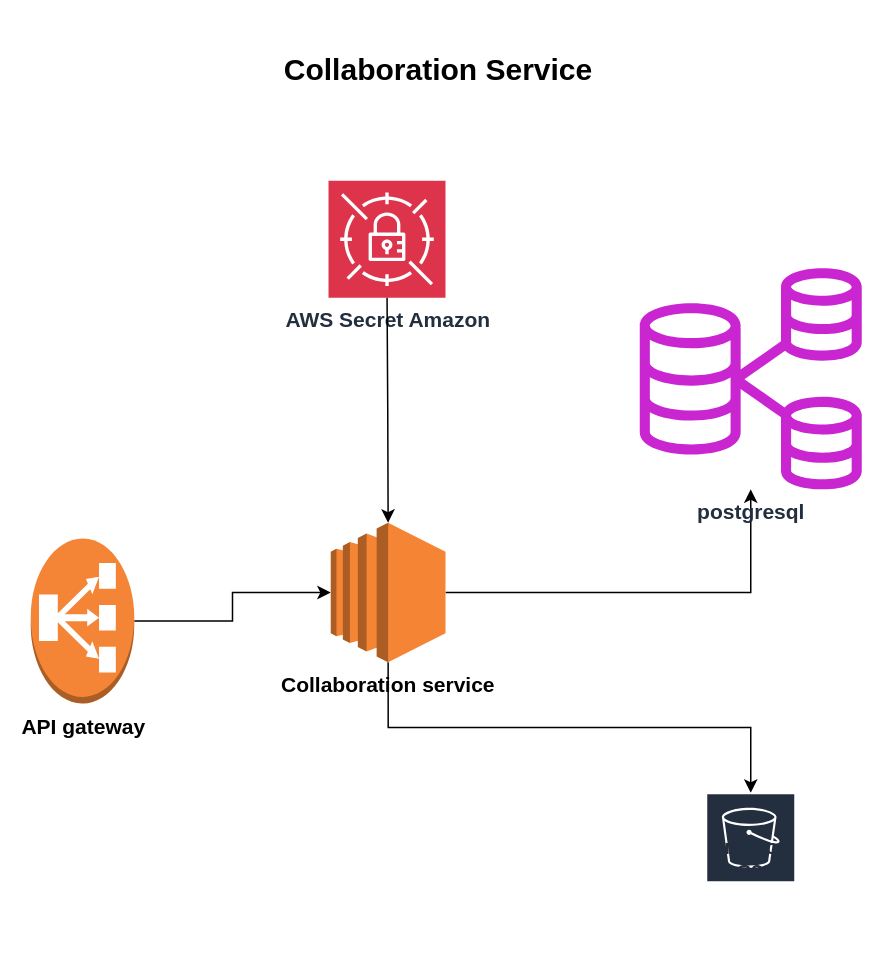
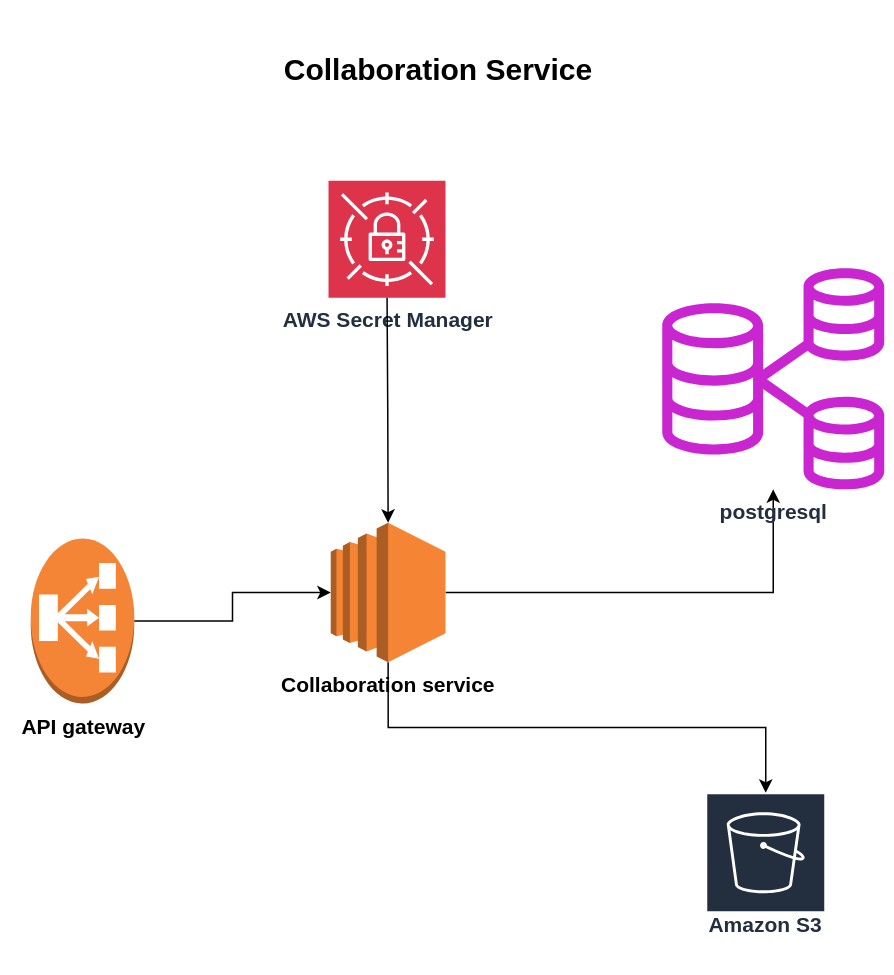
  <mxCell id="0" />
  <mxCell id="1" parent="0" />
  <mxCell id="2" style="edgeStyle=orthogonalEdgeStyle;rounded=0;orthogonalLoop=1;jettySize=auto;html=1;fontStyle=1" edge="1" parent="1" source="4" target="5"><mxGeometry relative="1" as="geometry" /></mxCell>
  <mxCell id="3" style="edgeStyle=orthogonalEdgeStyle;rounded=0;orthogonalLoop=1;jettySize=auto;html=1;exitX=0.5;exitY=1;exitDx=0;exitDy=0;exitPerimeter=0;fontStyle=1" edge="1" parent="1" source="4" target="8"><mxGeometry relative="1" as="geometry" /></mxCell>
  <mxCell id="4" value="Collaboration service" style="outlineConnect=0;dashed=0;verticalLabelPosition=bottom;verticalAlign=top;align=center;html=1;shape=mxgraph.aws3.ec2;fillColor=#F58534;gradientColor=none;fontStyle=1;fontSize=14;" parent="1" vertex="1"><mxGeometry x="220" y="348" width="76.5" height="93" as="geometry" /></mxCell>
- <mxCell id="5" value="postgresql" style="sketch=0;outlineConnect=0;fontColor=#232F3E;gradientColor=none;fillColor=#C925D1;strokeColor=none;dashed=0;verticalLabelPosition=bottom;verticalAlign=top;align=center;html=1;fontSize=14;fontStyle=1;aspect=fixed;pointerEvents=1;shape=mxgraph.aws4.rds_multi_az_db_cluster;" parent="1" vertex="1"><mxGeometry x="426" y="178" width="148" height="148" as="geometry" /></mxCell>
- <mxCell id="6" value="AWS Secret Amazon&lt;div&gt;&lt;br&gt;&lt;/div&gt;" style="sketch=0;points=[[0,0,0],[0.25,0,0],[0.5,0,0],[0.75,0,0],[1,0,0],[0,1,0],[0.25,1,0],[0.5,1,0],[0.75,1,0],[1,1,0],[0,0.25,0],[0,0.5,0],[0,0.75,0],[1,0.25,0],[1,0.5,0],[1,0.75,0]];outlineConnect=0;fontColor=#232F3E;fillColor=#DD344C;strokeColor=#ffffff;dashed=0;verticalLabelPosition=bottom;verticalAlign=top;align=center;html=1;fontSize=14;fontStyle=1;aspect=fixed;shape=mxgraph.aws4.resourceIcon;resIcon=mxgraph.aws4.secrets_manager;" parent="1" vertex="1"><mxGeometry x="218.5" y="120" width="78" height="78" as="geometry" /></mxCell>
+ <mxCell id="5" value="postgresql" style="sketch=0;outlineConnect=0;fontColor=#232F3E;gradientColor=none;fillColor=#C925D1;strokeColor=none;dashed=0;verticalLabelPosition=bottom;verticalAlign=top;align=center;html=1;fontSize=14;fontStyle=1;aspect=fixed;pointerEvents=1;shape=mxgraph.aws4.rds_multi_az_db_cluster;" parent="1" vertex="1"><mxGeometry x="441" y="178" width="148" height="148" as="geometry" /></mxCell>
+ <mxCell id="6" value="AWS Secret Manager&lt;div&gt;&lt;br&gt;&lt;/div&gt;" style="sketch=0;points=[[0,0,0],[0.25,0,0],[0.5,0,0],[0.75,0,0],[1,0,0],[0,1,0],[0.25,1,0],[0.5,1,0],[0.75,1,0],[1,1,0],[0,0.25,0],[0,0.5,0],[0,0.75,0],[1,0.25,0],[1,0.5,0],[1,0.75,0]];outlineConnect=0;fontColor=#232F3E;fillColor=#DD344C;strokeColor=#ffffff;dashed=0;verticalLabelPosition=bottom;verticalAlign=top;align=center;html=1;fontSize=14;fontStyle=1;aspect=fixed;shape=mxgraph.aws4.resourceIcon;resIcon=mxgraph.aws4.secrets_manager;" parent="1" vertex="1"><mxGeometry x="218.5" y="120" width="78" height="78" as="geometry" /></mxCell>
  <mxCell id="7" value="Collaboration Service" style="text;html=1;align=center;verticalAlign=middle;whiteSpace=wrap;rounded=0;fontSize=20;fontStyle=1" parent="1" vertex="1"><mxGeometry x="102" y="20" width="380" height="50" as="geometry" /></mxCell>
- <mxCell id="8" value="Amazon S3" style="sketch=0;outlineConnect=0;fontColor=#232F3E;gradientColor=none;strokeColor=#ffffff;fillColor=#232F3E;dashed=0;verticalLabelPosition=middle;verticalAlign=bottom;align=center;html=1;whiteSpace=wrap;fontSize=14;fontStyle=1;spacing=3;shape=mxgraph.aws4.productIcon;prIcon=mxgraph.aws4.s3;" parent="1" vertex="1"><mxGeometry x="470" y="528" width="60" height="65" as="geometry" /></mxCell>
+ <mxCell id="8" value="Amazon S3" style="sketch=0;outlineConnect=0;fontColor=#232F3E;gradientColor=none;strokeColor=#ffffff;fillColor=#232F3E;dashed=0;verticalLabelPosition=middle;verticalAlign=bottom;align=center;html=1;whiteSpace=wrap;fontSize=14;fontStyle=1;spacing=3;shape=mxgraph.aws4.productIcon;prIcon=mxgraph.aws4.s3;" parent="1" vertex="1"><mxGeometry x="470" y="528" width="80" height="100" as="geometry" /></mxCell>
  <mxCell id="9" style="edgeStyle=orthogonalEdgeStyle;rounded=0;orthogonalLoop=1;jettySize=auto;html=1;entryX=0.5;entryY=0;entryDx=0;entryDy=0;entryPerimeter=0;fontStyle=1" edge="1" parent="1" target="4"><mxGeometry relative="1" as="geometry"><mxPoint x="257.538" y="198" as="sourcePoint" /></mxGeometry></mxCell>
  <mxCell id="10" style="edgeStyle=orthogonalEdgeStyle;rounded=0;orthogonalLoop=1;jettySize=auto;html=1;fontStyle=1" edge="1" parent="1" source="11" target="4"><mxGeometry relative="1" as="geometry" /></mxCell>
  <mxCell id="11" value="&lt;font style=&quot;font-size: 14px;&quot;&gt;API gateway&lt;/font&gt;" style="outlineConnect=0;dashed=0;verticalLabelPosition=bottom;verticalAlign=top;align=center;html=1;shape=mxgraph.aws3.classic_load_balancer;fillColor=#F58536;gradientColor=none;fontStyle=1" vertex="1" parent="1"><mxGeometry x="20" y="358.5" width="69" height="110" as="geometry" /></mxCell>
